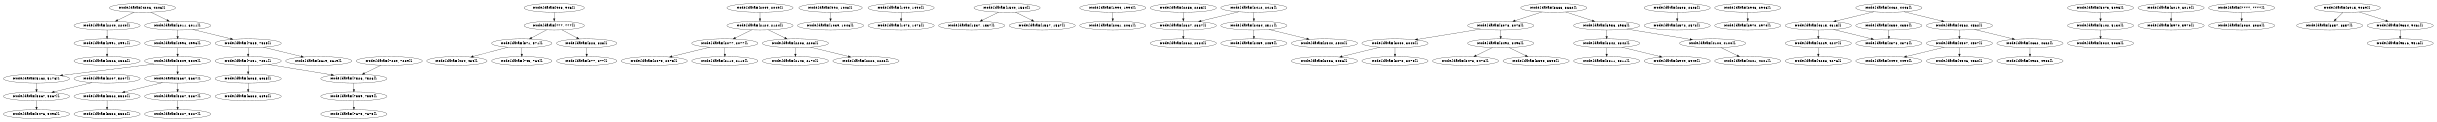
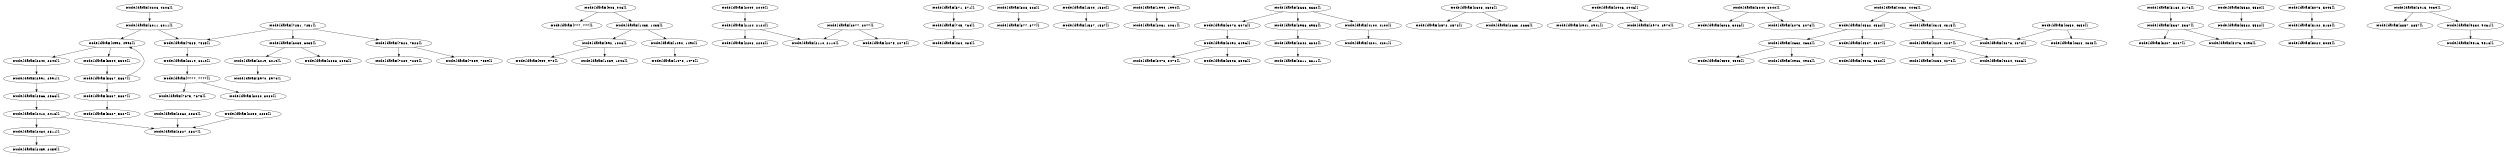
  digraph {
    n1 [label="Node{data=[4206, 4206]}"]
    n2 [label="Node{data=[2240, 2240]}"]
    n3 [label="Node{data=[6011, 6011]}"]
    n4 [label="Node{data=[2991, 2991]}"]
    n5 [label="Node{data=[4996, 4996]}"]
    n6 [label="Node{data=[7585, 7585]}"]
    n7 [label="Node{data=[2566, 2566]}"]
    n8 [label="Node{data=[903, 946]}"]
    n9 [label="Node{data=[777, 777]}"]
+   n10 [label="Node{data=[1435, 1435]}"]
    n11 [label="Node{data=[2049, 2049]}"]
    n12 [label="Node{data=[2124, 2124]}"]
    n13 [label="Node{data=[571, 571]}"]
    n14 [label="Node{data=[828, 828]}"]
    n15 [label="Node{data=[992, 1008]}"]
    n16 [label="Node{data=[1490, 1490]}"]
    n17 [label="Node{data=[484, 484]}"]
    n18 [label="Node{data=[745, 764]}"]
    n19 [label="Node{data=[877, 877]}"]
+   n20 [label="Node{data=[959, 970]}"]
    n21 [label="Node{data=[1039, 1046]}"]
    n22 [label="Node{data=[1473, 1473]}"]
    n23 [label="Node{data=[2077, 2077]}"]
    n24 [label="Node{data=[2208, 2208]}"]
    n25 [label="Node{data=[1540, 1584]}"]
-   n26 [label="Node{data=[1537, 1537]}"]
    n27 [label="Node{data=[1587, 1587]}"]
    n28 [label="Node{data=[1994, 1994]}"]
    n29 [label="Node{data=[2031, 2031]}"]
    n30 [label="Node{data=[2075, 2075]}"]
    n31 [label="Node{data=[2110, 2110]}"]
-   n32 [label="Node{data=[2143, 2170]}"]
-   n33 [label="Node{data=[2226, 2226]}"]
    n34 [label="Node{data=[2412, 2413]}"]
    n35 [label="Node{data=[3666, 3682]}"]
    n36 [label="Node{data=[3078, 3078]}"]
    n37 [label="Node{data=[3956, 3956]}"]
    n38 [label="Node{data=[2327, 2327]}"]
    n39 [label="Node{data=[2484, 2511]}"]
    n40 [label="Node{data=[2362, 2384]}"]
    n41 [label="Node{data=[2459, 2459]}"]
-   n42 [label="Node{data=[2540, 2540]}"]
    n43 [label="Node{data=[2253, 2285]}"]
    n44 [label="Node{data=[2603, 2603]}"]
    n45 [label="Node{data=[2572, 2572]}"]
+   n46 [label="Node{data=[2663, 2663]}"]
    n47 [label="Node{data=[2946, 2946]}"]
+   n48 [label="Node{data=[2941, 2941]}"]
    n49 [label="Node{data=[2970, 2970]}"]
    n50 [label="Node{data=[3040, 3040]}"]
    n51 [label="Node{data=[3492, 3496]}"]
    n52 [label="Node{data=[3842, 3842]}"]
    n53 [label="Node{data=[4100, 4100]}"]
    n54 [label="Node{data=[3036, 3036]}"]
    n55 [label="Node{data=[3073, 3073]}"]
    n56 [label="Node{data=[3478, 3478]}"]
    n57 [label="Node{data=[3593, 3593]}"]
    n58 [label="Node{data=[3811, 3811]}"]
-   n59 [label="Node{data=[3949, 3949]}"]
    n60 [label="Node{data=[4201, 4201]}"]
    n61 [label="Node{data=[5509, 5509]}"]
    n62 [label="Node{data=[7251, 7251]}"]
    n63 [label="Node{data=[8619, 8619]}"]
    n64 [label="Node{data=[4432, 4443]}"]
    n65 [label="Node{data=[4315, 4315]}"]
    n66 [label="Node{data=[4562, 4562]}"]
    n67 [label="Node{data=[5162, 5176]}"]
    n68 [label="Node{data=[5637, 5637]}"]
    n69 [label="Node{data=[4229, 4247]}"]
    n70 [label="Node{data=[4378, 4378]}"]
    n71 [label="Node{data=[4507, 4507]}"]
    n72 [label="Node{data=[4632, 4632]}"]
+   n73 [label="Node{data=[4224, 4226]}"]
    n74 [label="Node{data=[4258, 4276]}"]
    n75 [label="Node{data=[4350, 4350]}"]
-   n77 [label="Node{data=[4494, 4494]}"]
+   n76 [label="Node{data=[4328, 4343]}"]
    n78 [label="Node{data=[4546, 4560]}"]
+   n79 [label="Node{data=[4595, 4595]}"]
    n80 [label="Node{data=[4986, 4986]}"]
    n81 [label="Node{data=[5367, 5367]}"]
    n82 [label="Node{data=[5562, 5580]}"]
    n83 [label="Node{data=[5837, 5837]}"]
    n84 [label="Node{data=[5073, 5095]}"]
    n85 [label="Node{data=[5102, 5130]}"]
    n86 [label="Node{data=[5207, 5207]}"]
    n87 [label="Node{data=[5476, 5493]}"]
    n88 [label="Node{data=[5024, 5035]}"]
    n89 [label="Node{data=[5532, 5532]}"]
    n90 [label="Node{data=[5827, 5827]}"]
    n91 [label="Node{data=[5970, 5970]}"]
    n92 [label="Node{data=[6035, 6035]}"]
    n93 [label="Node{data=[7526, 7526]}"]
    n94 [label="Node{data=[7777, 7777]}"]
    n95 [label="Node{data=[6019, 6019]}"]
    n96 [label="Node{data=[6838, 6898]}"]
    n97 [label="Node{data=[7289, 7289]}"]
    n98 [label="Node{data=[7559, 7559]}"]
    n99 [label="Node{data=[7675, 7675]}"]
    n100 [label="Node{data=[8080, 8080]}"]
    n101 [label="Node{data=[8915, 9039]}"]
    n102 [label="Node{data=[8857, 8857]}"]
    n103 [label="Node{data=[9334, 9461]}"]
    n104 [label="Node{data=[9516, 9516]}"]
-   n1 -> n2
+   n5 -> n2
    n1 -> n3
    n2 -> n4
    n3 -> n5
    n3 -> n6
    n4 -> n7
    n5 -> n61
-   n6 -> n62
+   n62 -> n6
    n6 -> n63
+   n7 -> n34
    n8 -> n9
-   n9 -> n13
-   n9 -> n14
+   n8 -> n10
+   n10 -> n15
+   n10 -> n16
    n11 -> n12
-   n12 -> n23
+   n12 -> n31
    n12 -> n24
-   n13 -> n17
+   n18 -> n17
    n13 -> n18
    n14 -> n19
+   n15 -> n20
    n15 -> n21
    n16 -> n22
    n23 -> n30
    n23 -> n31
-   n24 -> n32
-   n24 -> n33
-   n25 -> n26
    n25 -> n27
    n28 -> n29
    n34 -> n38
    n34 -> n39
    n35 -> n36
    n35 -> n37
-   n36 -> n50
    n36 -> n51
    n37 -> n52
-   n37 -> n53
-   n38 -> n40
+   n35 -> n53
+   n40 -> n38
    n39 -> n41
-   n39 -> n42
    n43 -> n38
    n44 -> n45
+   n44 -> n46
+   n47 -> n48
    n47 -> n49
    n50 -> n54
    n50 -> n55
    n51 -> n56
    n51 -> n57
    n52 -> n58
-   n52 -> n59
    n53 -> n60
-   n61 -> n67
    n61 -> n68
    n62 -> n92
    n62 -> n93
+   n63 -> n94
    n64 -> n65
    n64 -> n66
    n65 -> n69
    n65 -> n70
    n66 -> n71
    n66 -> n72
    n67 -> n81
-   n68 -> n82
+   n68 -> n5
    n68 -> n83
+   n69 -> n73
    n69 -> n74
-   n71 -> n77
    n71 -> n78
+   n72 -> n79
    n72 -> n80
    n75 -> n70
-   n86 -> n81
+   n75 -> n76
+   n81 -> n86
    n81 -> n87
    n82 -> n89
    n83 -> n90
    n84 -> n85
    n85 -> n88
+   n92 -> n95
    n92 -> n96
-   n97 -> n93
+   n93 -> n97
    n93 -> n98
-   n98 -> n99
+   n94 -> n99
    n94 -> n100
    n95 -> n91
    n101 -> n102
    n101 -> n103
    n103 -> n104
  }
